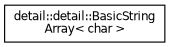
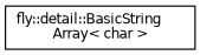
  digraph {
    rankdir=LR
-   n1 [color=black fillcolor=white fontname=Helvetica fontsize=10 height=0.2 label="detail::detail::BasicString\lArray\< char \>" shape=record style=filled width=0.4]
+   n1 [color=black fillcolor=white fontname=Helvetica fontsize=10 height=0.2 label="fly::detail::BasicString\lArray\< char \>" shape=record style=filled width=0.4]
  }
